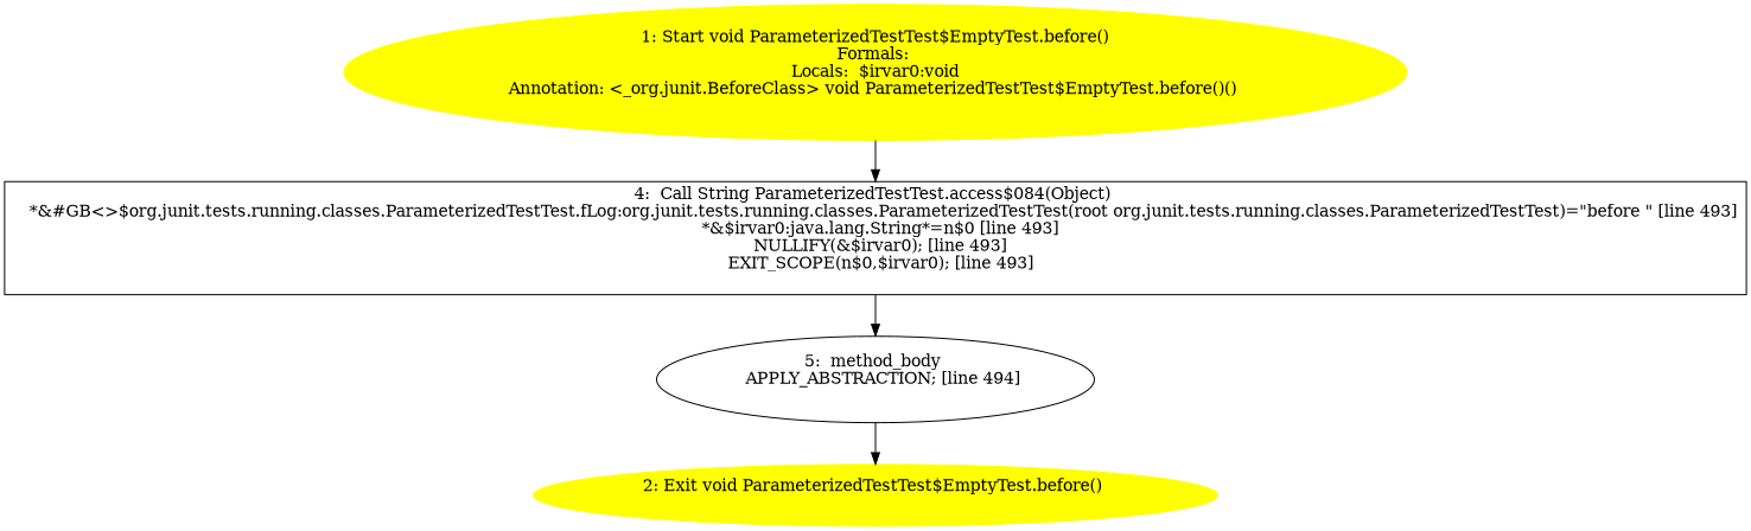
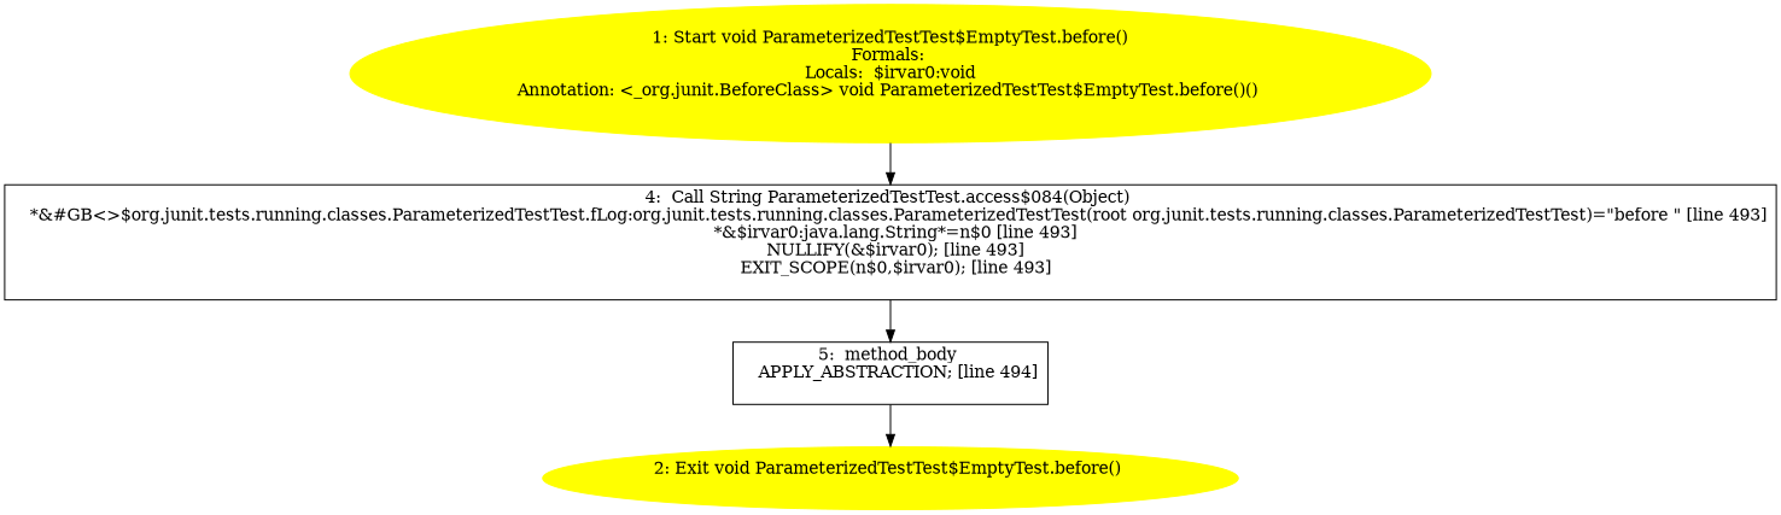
  digraph {
    n1 [color=yellow label="1: Start void ParameterizedTestTest$EmptyTest.before()\nFormals: \nLocals:  $irvar0:void\nAnnotation: <_org.junit.BeforeClass> void ParameterizedTestTest$EmptyTest.before()() \n  " style=filled]
    n2 [label="4:  Call String ParameterizedTestTest.access$084(Object) \n   *&#GB<>$org.junit.tests.running.classes.ParameterizedTestTest.fLog:org.junit.tests.running.classes.ParameterizedTestTest(root org.junit.tests.running.classes.ParameterizedTestTest)=\"before \" [line 493]\n  *&$irvar0:java.lang.String*=n$0 [line 493]\n  NULLIFY(&$irvar0); [line 493]\n  EXIT_SCOPE(n$0,$irvar0); [line 493]\n " shape=box]
-   n3 [label="5:  method_body \n   APPLY_ABSTRACTION; [line 494]\n " shape=ellipse]
+   n3 [label="5:  method_body \n   APPLY_ABSTRACTION; [line 494]\n " shape=box]
    n4 [color=yellow label="2: Exit void ParameterizedTestTest$EmptyTest.before() \n  " style=filled]
    n1 -> n2
    n2 -> n3
    n3 -> n4
  }
